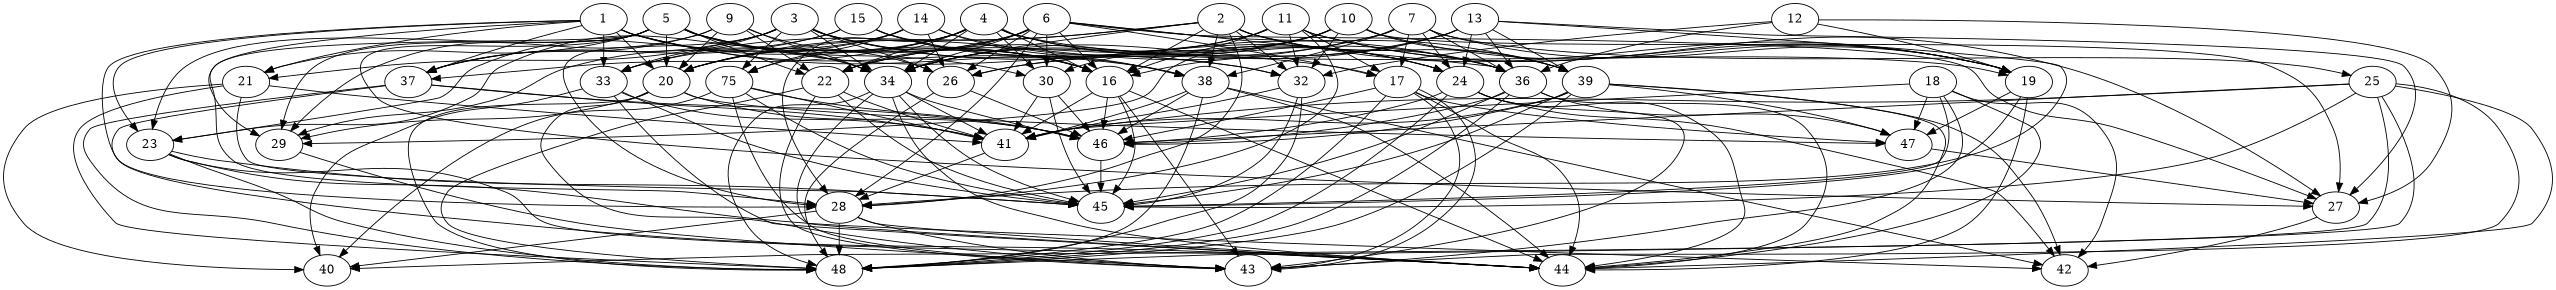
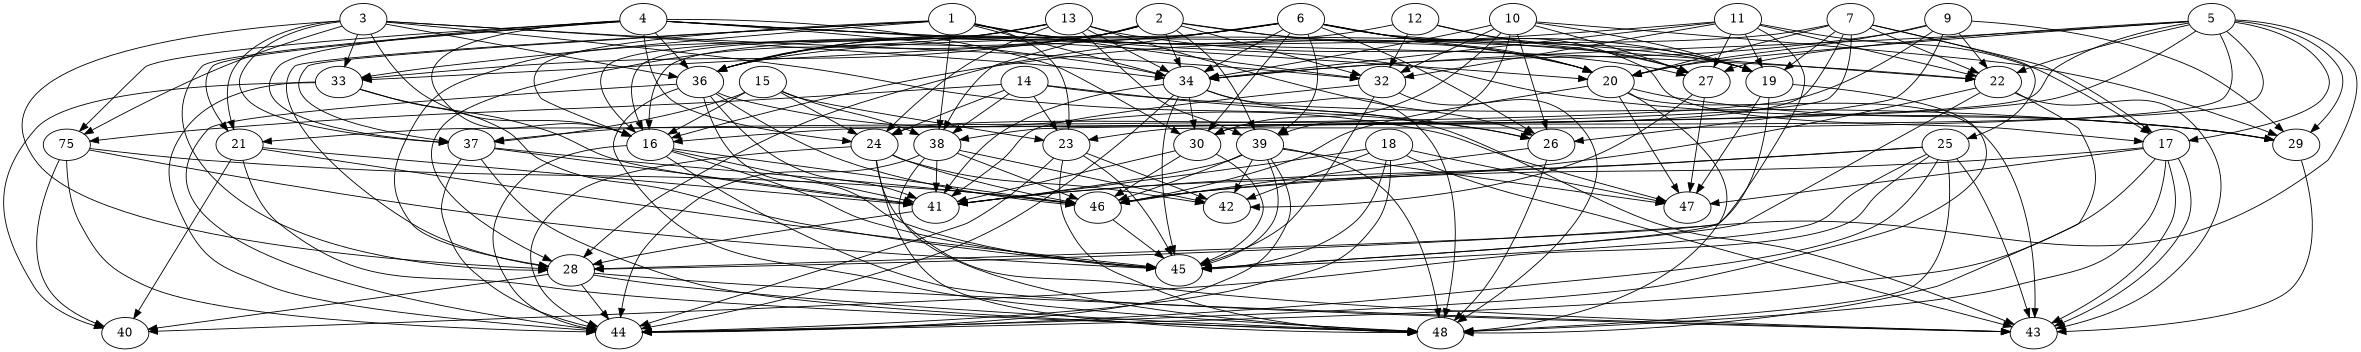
  digraph {
    node [alpha=0.01]
    1 [alpha=0.05 expect_size=96625664963779756032]
    16 [alpha=0.05 expect_size=10020390182821490]
    20 [alpha=0.14 expect_size=2633441527852676]
    23 [alpha=0.18 expect_size=804675851917319424]
    28 [alpha=0.15 expect_size=539613610959653830656]
    29 [alpha=0.11 expect_size=834867071204073984]
    32 [alpha=0.13 expect_size=7659752264526457]
    33 [alpha=0.06 expect_size=65189841815285744]
    34 [alpha=0.18 expect_size=27966719107076404]
    37 [alpha=0.15 expect_size=2125638031288303616]
    38 [expect_size=915615729691672832]
    41 [alpha=0.00 expect_size=8453778071481044]
    43 [alpha=0.00 expect_size=894488062883528704000]
    44 [alpha=0.19 expect_size=1710608688504373248000]
    45 [expect_size=11863402823506416]
    46 [alpha=0.09 expect_size=7092718984926432]
    47 [alpha=0.06 expect_size=697534605538802688]
    48 [alpha=0.20 expect_size=796444913695719424000]
    42 [alpha=0.15 expect_size=19621954555010908]
    40 [alpha=0.12 expect_size=469888588653251264]
    2 [alpha=0.12 expect_size=177673722420847968256]
    19 [expect_size=53335933604273696]
    36 [alpha=0.19 expect_size=243156379459449408]
    39 [alpha=0.11 expect_size=10461909708913508352]
    3 [alpha=0.18 expect_size=794560911264849068032]
    21 [alpha=0.10 expect_size=21570072346624000000]
    26 [alpha=0.07 expect_size=197575478117019904]
    n28 [alpha=0.14 expect_size=407273966980413 label=75]
    4 [alpha=0.08 expect_size=89809994710515712000]
    22 [alpha=0.17 expect_size=1537865659269928452096]
    24 [alpha=0.06 expect_size=385408372045741293568]
    30 [alpha=0.05 expect_size=1515221347824161536]
    5 [expect_size=21603878179459504]
    17 [alpha=0.04 expect_size=43854842668070984]
    27 [alpha=0.10 expect_size=1972580633674057]
    6 [alpha=0.08 expect_size=1964118476543556]
    7 [alpha=0.20 expect_size=1050338594364447522816]
    25 [expect_size=140178644540052768]
    18 [alpha=0.19 expect_size=28664218262982020]
    9 [alpha=0.06 expect_size=1811576964293054169088]
    10 [alpha=0.02 expect_size=14633125218079630]
    11 [alpha=0.08 expect_size=65635341262135576]
    12 [alpha=0.14 expect_size=59578147114160376]
    13 [alpha=0.11 expect_size=553448495079547712]
    14 [alpha=0.02 expect_size=4955054789800589]
    15 [alpha=0.00 expect_size=1312570310023039744]
    1 -> 16
    1 -> 20
    1 -> 23
    1 -> 28
    1 -> 29
    1 -> 32
    1 -> 33
    1 -> 34
    1 -> 37
    1 -> 38
    16 -> 41
    16 -> 43
    16 -> 44
    16 -> 45
    16 -> 46
    20 -> 29
    20 -> 43
    20 -> 46
    20 -> 47
    20 -> 48
    23 -> 44
    23 -> 45
    23 -> 48
    23 -> 42
    28 -> 43
    28 -> 44
    28 -> 48
    28 -> 40
    29 -> 43
    32 -> 41
    32 -> 45
    32 -> 48
    33 -> 41
    33 -> 44
    33 -> 45
    33 -> 40
    34 -> 41
    34 -> 43
    34 -> 44
    34 -> 45
-   34 -> 46
+   34 -> 30
    34 -> 48
    37 -> 41
    37 -> 44
    37 -> 46
    37 -> 48
    38 -> 41
    38 -> 44
    38 -> 46
    38 -> 48
    38 -> 42
    41 -> 28
    46 -> 45
    2 -> 16
    2 -> 20
    2 -> 28
    2 -> 32
    2 -> 33
    2 -> 34
    2 -> 38
    2 -> 19
    2 -> 36
    2 -> 39
    19 -> 44
    19 -> 45
    19 -> 47
    36 -> 44
    36 -> 45
    36 -> 46
    36 -> 47
    36 -> 48
    39 -> 41
    39 -> 44
    39 -> 45
    39 -> 46
    39 -> 47
    39 -> 48
    39 -> 42
    3 -> 16
    3 -> 28
    3 -> 32
    3 -> 33
    3 -> 34
    3 -> 37
    3 -> 36
    3 -> 21
    3 -> 26
    3 -> n28
    21 -> 41
    21 -> 45
    21 -> 48
    21 -> 40
    26 -> 46
    26 -> 48
-   n28 -> 41
+   36 -> 41
    n28 -> 44
    n28 -> 45
    n28 -> 46
    n28 -> 40
    4 -> 16
    4 -> 20
    4 -> 28
    4 -> 34
    4 -> 37
    4 -> 19
    4 -> 36
-   1 -> 21
+   4 -> 21
    4 -> n28
    4 -> 22
    4 -> 24
    4 -> 30
    22 -> 41
    22 -> 43
    22 -> 45
    22 -> 48
    24 -> 43
    24 -> 44
    24 -> 46
    24 -> 48
    24 -> 42
    30 -> 41
    30 -> 45
    30 -> 46
    5 -> 16
    5 -> 20
    5 -> 23
    5 -> 28
    5 -> 29
    5 -> 34
    5 -> 21
    5 -> 22
    5 -> 30
    5 -> 17
    5 -> 27
    17 -> 43
    17 -> 43
    17 -> 44
    17 -> 46
    17 -> 47
    17 -> 48
-   47 -> 27
+   27 -> 47
    27 -> 42
    6 -> 16
    6 -> 20
    6 -> 28
    6 -> 33
    6 -> 34
    6 -> 36
    6 -> 39
    6 -> 26
    6 -> 22
    6 -> 30
    6 -> 17
    6 -> 27
    7 -> 20
    7 -> 38
    7 -> 19
    7 -> 36
    7 -> 22
    7 -> 24
    7 -> 17
    7 -> 25
    25 -> 41
    25 -> 43
    25 -> 44
    25 -> 45
    25 -> 46
    25 -> 48
    25 -> 40
    18 -> 41
    18 -> 43
    18 -> 44
    18 -> 45
    18 -> 47
    18 -> 42
    9 -> 20
    9 -> 29
    9 -> 34
    9 -> 37
    9 -> 26
    9 -> 22
    10 -> 29
    10 -> 32
    10 -> 34
    10 -> 19
    10 -> 39
    10 -> 26
    10 -> 30
    10 -> 27
    11 -> 16
    11 -> 28
    11 -> 32
    11 -> 34
    11 -> 19
    11 -> 22
    11 -> 17
    11 -> 27
    12 -> 32
    12 -> 19
    12 -> 36
    12 -> 27
    13 -> 16
    13 -> 28
    13 -> 34
    13 -> 36
    13 -> 39
    13 -> 26
    13 -> 24
    13 -> 27
    14 -> 23
    14 -> 29
    14 -> 38
    14 -> 26
    14 -> n28
    14 -> 24
    15 -> 16
    15 -> 23
    15 -> 37
    15 -> 38
    15 -> 24
  }
